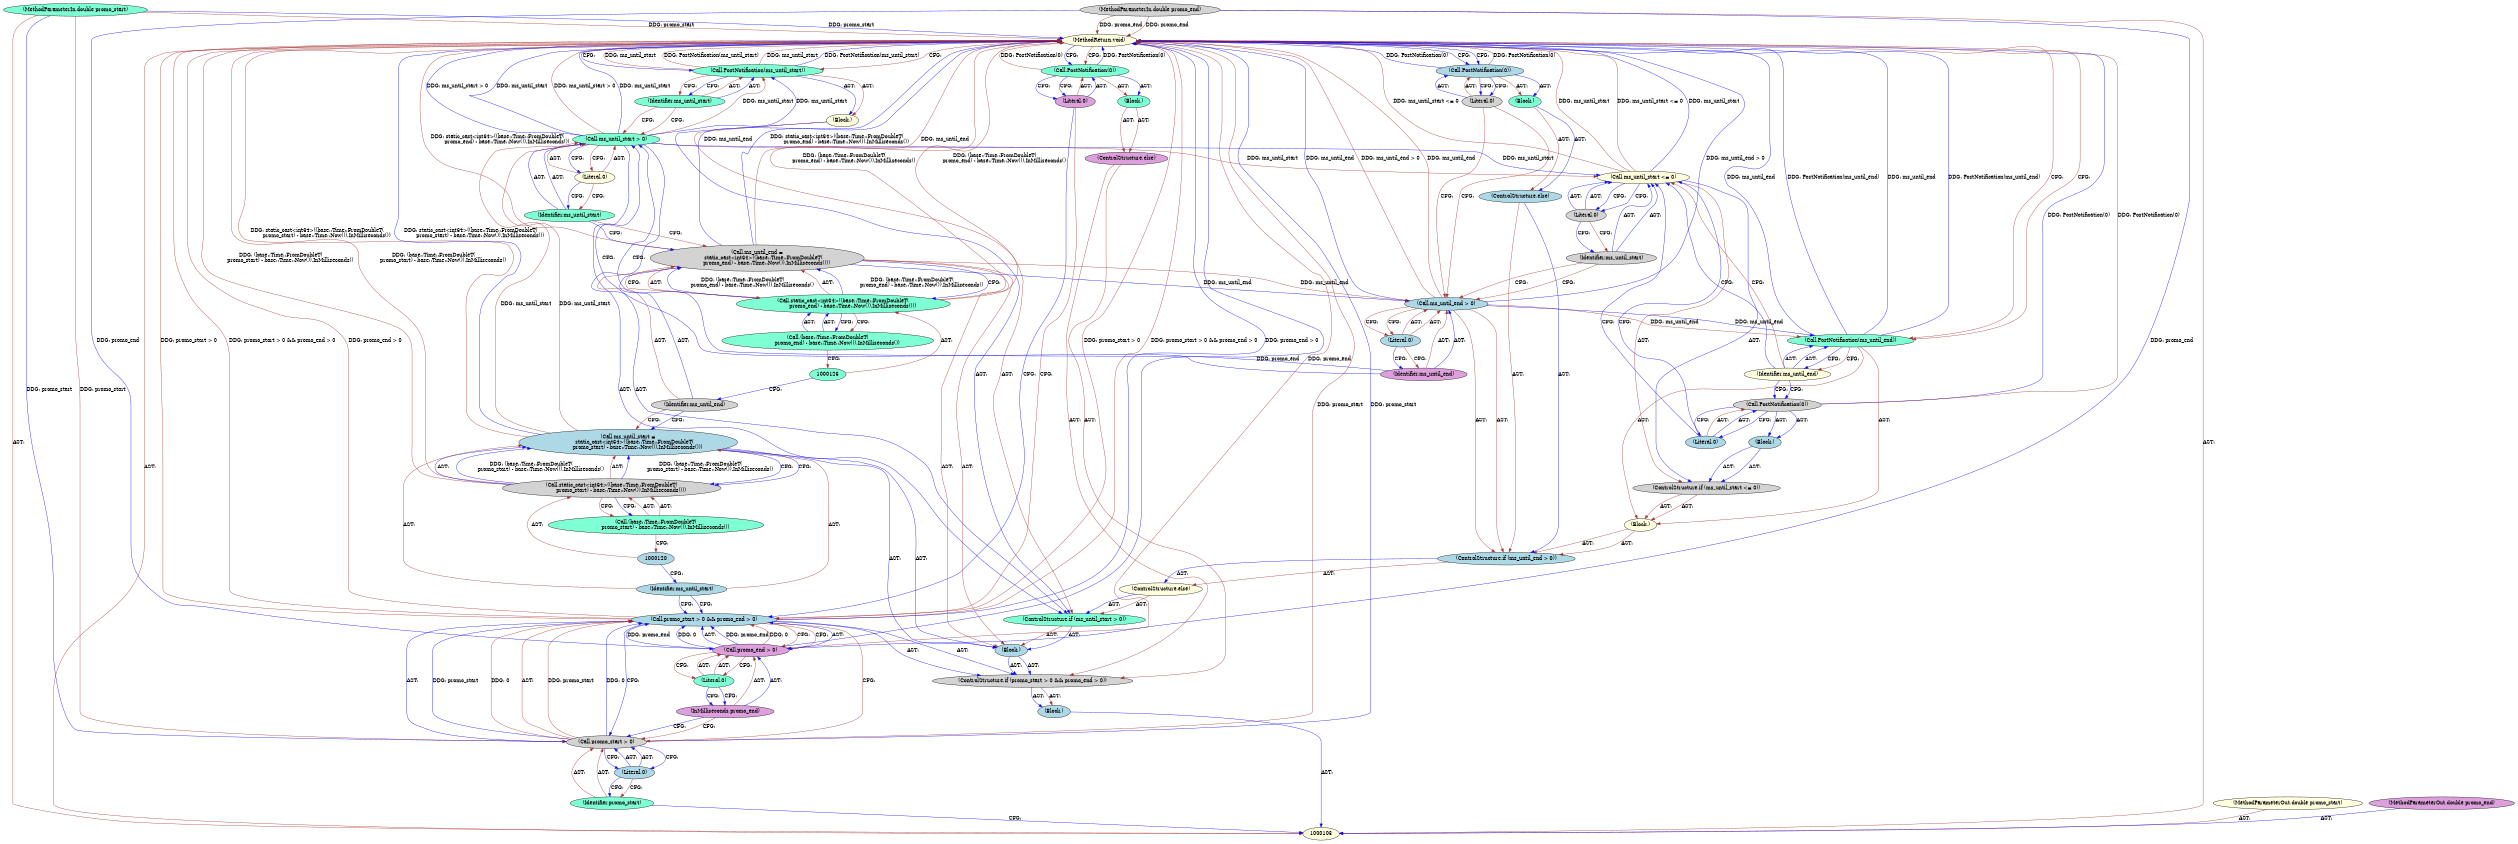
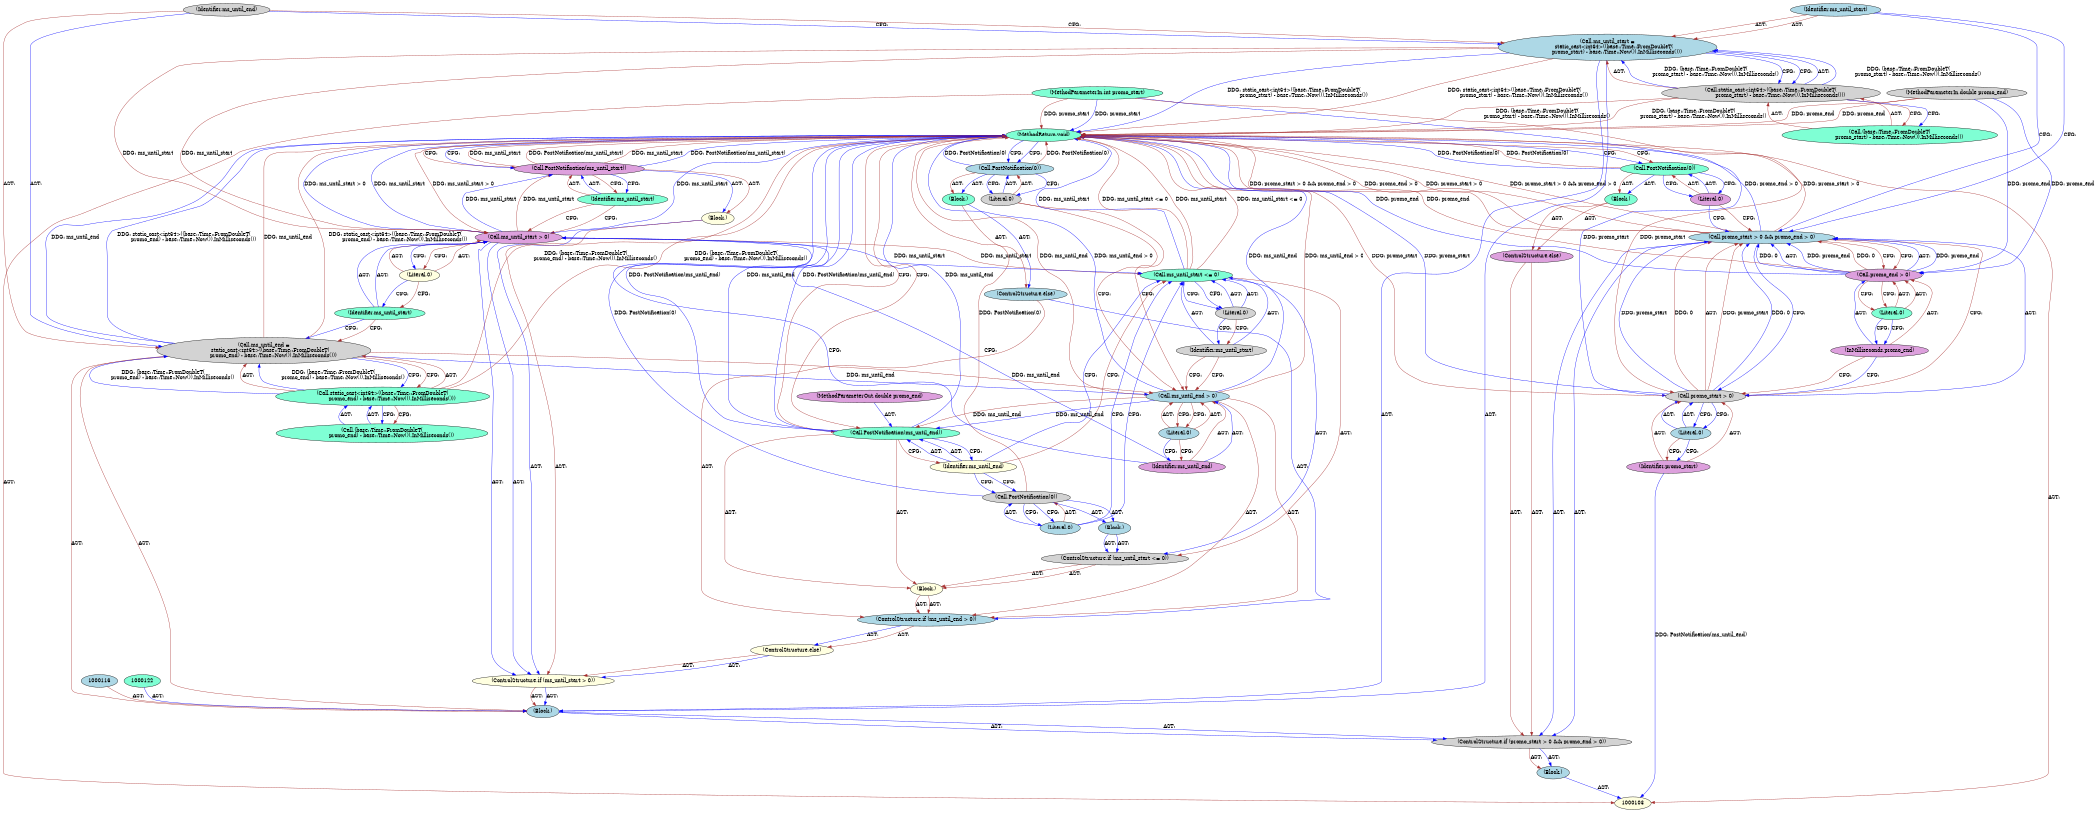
  digraph {
    node [fillcolor=aquamarine style=filled]
    edge [color=blue]
-   n1 [fillcolor=lightyellow label="(MethodReturn,void)"]
-   n2 [label="(Call,PostNotification(ms_until_start))"]
+   n1 [label="(MethodReturn,void)"]
+   n2 [fillcolor=plum label="(Call,PostNotification(ms_until_start))"]
    n3 [label="(Call,PostNotification(ms_until_end))"]
    n4 [fillcolor=lightblue label="(Call,PostNotification(0))"]
    n5 [label="(Call,PostNotification(0))"]
    1000103 [fillcolor=lightyellow]
    n7 [fillcolor=lightyellow label="(Block,)"]
    n8 [label="(Identifier,ms_until_start)"]
    n9 [fillcolor=lightyellow label="(Block,)"]
    n10 [fillcolor=lightyellow label="(Identifier,ms_until_end)"]
    n11 [label="(Block,)"]
    n12 [fillcolor=lightgrey label="(Literal,0)"]
    n13 [label="(Block,)"]
    n14 [fillcolor=plum label="(Literal,0)"]
-   n15 [label="(MethodParameterIn,double promo_start)"]
+   n15 [label="(MethodParameterIn,int promo_start)"]
    n16 [fillcolor=lightgrey label="(Call,promo_start > 0)"]
    n17 [fillcolor=lightblue label="(Call,promo_start > 0 && promo_end > 0)"]
    n18 [fillcolor=lightblue label="(Literal,0)"]
-   n19 [fillcolor=lightyellow label="(MethodParameterOut,double promo_start)"]
    n20 [fillcolor=lightyellow label="(Literal,0)"]
-   n21 [label="(Call,ms_until_start > 0)"]
+   n21 [fillcolor=plum label="(Call,ms_until_start > 0)"]
    n22 [label="(Identifier,ms_until_start)"]
-   n23 [label="(ControlStructure,if (ms_until_start > 0))"]
-   n24 [fillcolor=lightyellow label="(Call,ms_until_start <= 0)"]
+   n23 [fillcolor=lightyellow label="(ControlStructure,if (ms_until_start > 0))"]
+   n24 [label="(Call,ms_until_start <= 0)"]
    n25 [fillcolor=lightgrey label="(Call,ms_until_end =\n        static_cast<int64>((base::Time::FromDoubleT(\n            promo_end) - base::Time::Now()).InMilliseconds()))"]
    n26 [fillcolor=lightblue label="(Block,)"]
    n27 [fillcolor=lightgrey label="(ControlStructure,if (promo_start > 0 && promo_end > 0))"]
    n28 [fillcolor=lightgrey label="(Literal,0)"]
    n29 [fillcolor=lightgrey label="(ControlStructure,if (ms_until_start <= 0))"]
    n30 [fillcolor=lightblue label="(Call,ms_until_end > 0)"]
    n31 [label="(Call,static_cast<int64>((base::Time::FromDoubleT(\n            promo_end) - base::Time::Now()).InMilliseconds()))"]
    n32 [fillcolor=lightblue label="(ControlStructure,if (ms_until_end > 0))"]
    n33 [fillcolor=lightyellow label="(ControlStructure,else)"]
    n34 [fillcolor=lightblue label="(Literal,0)"]
    n35 [fillcolor=plum label="(Identifier,ms_until_end)"]
    n36 [fillcolor=lightgrey label="(Identifier,ms_until_start)"]
    n37 [fillcolor=lightblue label="(Block,)"]
    n38 [fillcolor=lightblue label="(Literal,0)"]
    n39 [fillcolor=lightgrey label="(Call,PostNotification(0))"]
    n40 [fillcolor=lightblue label="(ControlStructure,else)"]
    n41 [fillcolor=lightgrey label="(MethodParameterIn,double promo_end)"]
    n42 [fillcolor=plum label="(Call,promo_end > 0)"]
    n43 [label="(Literal,0)"]
    n44 [fillcolor=plum label="(MethodParameterOut,double promo_end)"]
    n45 [fillcolor=lightblue label="(Block,)"]
    n46 [fillcolor=plum label="(ControlStructure,else)"]
-   n47 [label="(Identifier,promo_start)"]
+   n47 [fillcolor=plum label="(Identifier,promo_start)"]
    n48 [fillcolor=plum label="(InMilliseconds,promo_end)"]
    n49 [fillcolor=lightblue label="(Call,ms_until_start =\n        static_cast<int64>((base::Time::FromDoubleT(\n            promo_start) - base::Time::Now()).InMilliseconds()))"]
    n50 [fillcolor=lightgrey label="(Call,static_cast<int64>((base::Time::FromDoubleT(\n            promo_start) - base::Time::Now()).InMilliseconds()))"]
    n51 [label="(Call,(base::Time::FromDoubleT(\n            promo_start) - base::Time::Now()).InMilliseconds())"]
    n52 [fillcolor=lightblue label="(Identifier,ms_until_start)"]
-   1000120 [fillcolor=lightblue]
    n54 [label="(Call,(base::Time::FromDoubleT(\n            promo_end) - base::Time::Now()).InMilliseconds())"]
    n55 [fillcolor=lightgrey label="(Identifier,ms_until_end)"]
-   1000126
+   1000116 [fillcolor=lightblue]
+   1000122
    n1 -> n2 [color=brown label="CFG: "]
    n1 -> n2 [label="CFG: "]
    n1 -> n3 [color=brown label="CFG: "]
    n1 -> n3 [color=brown label="CFG: "]
    n1 -> n4 [label="CFG: "]
    n1 -> n4 [label="CFG: "]
    n1 -> n5 [label="CFG: "]
    n1 -> n5 [color=brown label="CFG: "]
    n1 -> 1000103 [color=brown label="AST: "]
    n2 -> n1 [color=brown label="DDG: ms_until_start"]
    n2 -> n1 [color=brown label="DDG: PostNotification(ms_until_start)"]
    n2 -> n1 [color=brown label="DDG: ms_until_start"]
    n2 -> n1 [label="DDG: PostNotification(ms_until_start)"]
    n2 -> n7 [label="AST: "]
    n2 -> n7 [color=brown label="AST: "]
    n2 -> n8 [color=brown label="CFG: "]
    n2 -> n8 [label="CFG: "]
    n3 -> n1 [label="DDG: ms_until_end"]
    n3 -> n1 [label="DDG: PostNotification(ms_until_end)"]
    n3 -> n1 [label="DDG: ms_until_end"]
    n3 -> n1 [label="DDG: PostNotification(ms_until_end)"]
    n3 -> n9 [color=brown label="AST: "]
    n3 -> n9 [color=brown label="AST: "]
    n3 -> n10 [label="CFG: "]
    n3 -> n10 [color=brown label="CFG: "]
    n4 -> n1 [color=brown label="DDG: PostNotification(0)"]
    n4 -> n1 [label="DDG: PostNotification(0)"]
    n4 -> n11 [label="AST: "]
    n4 -> n11 [color=brown label="AST: "]
    n4 -> n12 [label="CFG: "]
    n4 -> n12 [label="CFG: "]
    n5 -> n1 [label="DDG: PostNotification(0)"]
    n5 -> n1 [color=brown label="DDG: PostNotification(0)"]
    n5 -> n13 [label="AST: "]
    n5 -> n13 [color=brown label="AST: "]
    n5 -> n14 [label="CFG: "]
    n5 -> n14 [label="CFG: "]
    n7 -> n23 [label="AST: "]
    n7 -> n23 [color=brown label="AST: "]
    n8 -> n2 [color=brown label="AST: "]
    n8 -> n2 [label="AST: "]
    n8 -> n21 [color=brown label="CFG: "]
    n8 -> n21 [color=brown label="CFG: "]
    n9 -> n32 [color=brown label="AST: "]
    n9 -> n32 [color=brown label="AST: "]
    n10 -> n3 [label="AST: "]
    n10 -> n3 [label="AST: "]
    n10 -> n24 [label="CFG: "]
    n10 -> n24 [color=brown label="CFG: "]
    n10 -> n39 [label="CFG: "]
    n10 -> n39 [label="CFG: "]
    n11 -> n40 [color=brown label="AST: "]
    n11 -> n40 [label="AST: "]
    n12 -> n4 [label="AST: "]
    n12 -> n4 [color=brown label="AST: "]
    n12 -> n30 [color=brown label="CFG: "]
    n12 -> n30 [color=brown label="CFG: "]
    n13 -> n46 [color=brown label="AST: "]
    n13 -> n46 [color=brown label="AST: "]
    n14 -> n5 [color=brown label="AST: "]
    n14 -> n5 [label="AST: "]
    n14 -> n17 [color=brown label="CFG: "]
    n14 -> n17 [label="CFG: "]
    n15 -> n1 [color=brown label="DDG: promo_start"]
    n15 -> n1 [label="DDG: promo_start"]
    n15 -> 1000103 [color=brown label="AST: "]
    n15 -> n16 [label="DDG: promo_start"]
    n15 -> n16 [color=brown label="DDG: promo_start"]
    n16 -> n1 [color=brown label="DDG: promo_start"]
    n16 -> n1 [label="DDG: promo_start"]
    n16 -> n17 [label="AST: "]
    n16 -> n17 [label="DDG: promo_start"]
    n16 -> n17 [color=brown label="DDG: 0"]
    n16 -> n17 [color=brown label="AST: "]
    n16 -> n17 [color=brown label="DDG: promo_start"]
    n16 -> n17 [label="DDG: 0"]
    n16 -> n18 [label="CFG: "]
    n16 -> n18 [label="CFG: "]
    n17 -> n1 [color=brown label="DDG: promo_start > 0 && promo_end > 0"]
    n17 -> n1 [color=brown label="DDG: promo_end > 0"]
    n17 -> n1 [color=brown label="DDG: promo_start > 0"]
    n17 -> n1 [color=brown label="DDG: promo_start > 0 && promo_end > 0"]
    n17 -> n1 [label="DDG: promo_end > 0"]
    n17 -> n1 [color=brown label="DDG: promo_start > 0"]
    n17 -> n16 [color=brown label="CFG: "]
    n17 -> n16 [label="CFG: "]
    n17 -> n27 [label="AST: "]
    n17 -> n27 [label="AST: "]
    n17 -> n42 [color=brown label="CFG: "]
    n17 -> n42 [color=brown label="CFG: "]
    n18 -> n16 [label="AST: "]
    n18 -> n16 [label="AST: "]
    n18 -> n47 [color=brown label="CFG: "]
    n18 -> n47 [label="CFG: "]
-   n19 -> 1000103 [color=brown label="AST: "]
    n20 -> n21 [color=brown label="AST: "]
    n20 -> n21 [color=brown label="AST: "]
    n20 -> n22 [label="CFG: "]
    n20 -> n22 [color=brown label="CFG: "]
    n21 -> n1 [label="DDG: ms_until_start"]
    n21 -> n1 [label="DDG: ms_until_start > 0"]
    n21 -> n1 [label="DDG: ms_until_start"]
    n21 -> n1 [color=brown label="DDG: ms_until_start > 0"]
    n21 -> n2 [color=brown label="DDG: ms_until_start"]
    n21 -> n2 [label="DDG: ms_until_start"]
    n21 -> n20 [label="CFG: "]
    n21 -> n20 [color=brown label="CFG: "]
    n21 -> n23 [label="AST: "]
    n21 -> n23 [label="AST: "]
    n21 -> n24 [color=brown label="DDG: ms_until_start"]
    n21 -> n24 [label="DDG: ms_until_start"]
    n22 -> n21 [label="AST: "]
    n22 -> n21 [label="AST: "]
    n22 -> n25 [color=brown label="CFG: "]
    n22 -> n25 [label="CFG: "]
    n23 -> n26 [label="AST: "]
    n23 -> n26 [color=brown label="AST: "]
    n24 -> n1 [color=brown label="DDG: ms_until_start <= 0"]
    n24 -> n1 [label="DDG: ms_until_start"]
    n24 -> n1 [color=brown label="DDG: ms_until_start <= 0"]
    n24 -> n1 [color=brown label="DDG: ms_until_start"]
    n24 -> n28 [label="CFG: "]
    n24 -> n28 [label="CFG: "]
    n24 -> n29 [label="AST: "]
    n24 -> n29 [color=brown label="AST: "]
    n25 -> n1 [color=brown label="DDG: static_cast<int64>((base::Time::FromDoubleT(\n            promo_end) - base::Time::Now()).InMilliseconds())"]
    n25 -> n1 [label="DDG: ms_until_end"]
    n25 -> n1 [label="DDG: static_cast<int64>((base::Time::FromDoubleT(\n            promo_end) - base::Time::Now()).InMilliseconds())"]
    n25 -> n1 [color=brown label="DDG: ms_until_end"]
    n25 -> n26 [color=brown label="AST: "]
    n25 -> n26 [color=brown label="AST: "]
    n25 -> n30 [label="DDG: ms_until_end"]
    n25 -> n30 [color=brown label="DDG: ms_until_end"]
    n25 -> n31 [label="CFG: "]
    n25 -> n31 [color=brown label="CFG: "]
    n26 -> n27 [label="AST: "]
    n26 -> n27 [label="AST: "]
    n27 -> n45 [label="AST: "]
    n27 -> n45 [color=brown label="AST: "]
    n28 -> n24 [label="AST: "]
    n28 -> n24 [label="AST: "]
    n28 -> n36 [color=brown label="CFG: "]
    n28 -> n36 [label="CFG: "]
    n29 -> n9 [color=brown label="AST: "]
    n29 -> n9 [color=brown label="AST: "]
    n30 -> n1 [label="DDG: ms_until_end"]
    n30 -> n1 [color=brown label="DDG: ms_until_end > 0"]
    n30 -> n1 [color=brown label="DDG: ms_until_end"]
    n30 -> n1 [label="DDG: ms_until_end > 0"]
    n30 -> n3 [color=brown label="DDG: ms_until_end"]
    n30 -> n3 [label="DDG: ms_until_end"]
    n30 -> n32 [color=brown label="AST: "]
    n30 -> n32 [color=brown label="AST: "]
    n30 -> n34 [color=brown label="CFG: "]
    n30 -> n34 [color=brown label="CFG: "]
    n31 -> n1 [color=brown label="DDG: (base::Time::FromDoubleT(\n            promo_end) - base::Time::Now()).InMilliseconds()"]
    n31 -> n1 [color=brown label="DDG: (base::Time::FromDoubleT(\n            promo_end) - base::Time::Now()).InMilliseconds()"]
    n31 -> n25 [color=brown label="AST: "]
    n31 -> n25 [label="DDG: (base::Time::FromDoubleT(\n            promo_end) - base::Time::Now()).InMilliseconds()"]
    n31 -> n25 [color=brown label="AST: "]
    n31 -> n25 [label="DDG: (base::Time::FromDoubleT(\n            promo_end) - base::Time::Now()).InMilliseconds()"]
    n31 -> n54 [label="CFG: "]
    n31 -> n54 [color=brown label="CFG: "]
    n32 -> n33 [label="AST: "]
    n32 -> n33 [color=brown label="AST: "]
    n33 -> n23 [color=brown label="AST: "]
    n33 -> n23 [label="AST: "]
    n34 -> n30 [color=brown label="AST: "]
    n34 -> n30 [color=brown label="AST: "]
    n34 -> n35 [color=brown label="CFG: "]
    n34 -> n35 [label="CFG: "]
    n35 -> n21 [label="CFG: "]
    n35 -> n21 [label="CFG: "]
    n35 -> n30 [color=brown label="AST: "]
    n35 -> n30 [label="AST: "]
    n36 -> n24 [label="AST: "]
    n36 -> n24 [label="AST: "]
    n36 -> n30 [color=brown label="CFG: "]
    n36 -> n30 [color=brown label="CFG: "]
    n37 -> n29 [label="AST: "]
    n37 -> n29 [label="AST: "]
    n38 -> n24 [label="CFG: "]
    n38 -> n24 [label="CFG: "]
    n38 -> n39 [color=brown label="AST: "]
    n38 -> n39 [label="AST: "]
    n39 -> n1 [label="DDG: PostNotification(0)"]
    n39 -> n1 [color=brown label="DDG: PostNotification(0)"]
    n39 -> n37 [label="AST: "]
    n39 -> n37 [label="AST: "]
    n39 -> n38 [label="CFG: "]
    n39 -> n38 [label="CFG: "]
    n40 -> n32 [label="AST: "]
    n40 -> n32 [color=brown label="AST: "]
    n41 -> n1 [color=brown label="DDG: promo_end"]
    n41 -> n1 [color=brown label="DDG: promo_end"]
-   n41 -> 1000103 [color=brown label="AST: "]
    n41 -> n42 [label="DDG: promo_end"]
    n41 -> n42 [label="DDG: promo_end"]
    n42 -> n1 [label="DDG: promo_end"]
    n42 -> n1 [color=brown label="DDG: promo_end"]
    n42 -> n17 [label="AST: "]
    n42 -> n17 [label="DDG: promo_end"]
    n42 -> n17 [label="DDG: 0"]
    n42 -> n17 [label="AST: "]
    n42 -> n17 [label="DDG: promo_end"]
    n42 -> n17 [color=brown label="DDG: 0"]
    n42 -> n43 [color=brown label="CFG: "]
    n42 -> n43 [color=brown label="CFG: "]
    n43 -> n42 [color=brown label="AST: "]
    n43 -> n42 [color=brown label="AST: "]
    n43 -> n48 [label="CFG: "]
    n43 -> n48 [label="CFG: "]
-   n44 -> 1000103 [label="AST: "]
+   n44 -> n3 [label="AST: "]
    n45 -> 1000103 [label="AST: "]
    n46 -> n27 [color=brown label="AST: "]
    n46 -> n27 [color=brown label="AST: "]
-   n47 -> 1000103 [label="CFG: "]
+   n47 -> 1000103 [label="DDG: PostNotification(ms_until_end)"]
    n47 -> n16 [color=brown label="AST: "]
    n47 -> n16 [color=brown label="AST: "]
    n48 -> n16 [label="CFG: "]
    n48 -> n16 [color=brown label="CFG: "]
    n48 -> n42 [color=brown label="AST: "]
    n48 -> n42 [label="AST: "]
    n49 -> n1 [color=brown label="DDG: static_cast<int64>((base::Time::FromDoubleT(\n            promo_start) - base::Time::Now()).InMilliseconds())"]
    n49 -> n1 [label="DDG: static_cast<int64>((base::Time::FromDoubleT(\n            promo_start) - base::Time::Now()).InMilliseconds())"]
    n49 -> n21 [color=brown label="DDG: ms_until_start"]
    n49 -> n21 [color=brown label="DDG: ms_until_start"]
    n49 -> n26 [label="AST: "]
    n49 -> n26 [label="AST: "]
    n49 -> n50 [label="CFG: "]
    n49 -> n50 [label="CFG: "]
    n50 -> n1 [color=brown label="DDG: (base::Time::FromDoubleT(\n            promo_start) - base::Time::Now()).InMilliseconds()"]
    n50 -> n1 [color=brown label="DDG: (base::Time::FromDoubleT(\n            promo_start) - base::Time::Now()).InMilliseconds()"]
    n50 -> n49 [label="AST: "]
    n50 -> n49 [label="DDG: (base::Time::FromDoubleT(\n            promo_start) - base::Time::Now()).InMilliseconds()"]
    n50 -> n49 [color=brown label="AST: "]
    n50 -> n49 [label="DDG: (base::Time::FromDoubleT(\n            promo_start) - base::Time::Now()).InMilliseconds()"]
    n50 -> n51 [color=brown label="CFG: "]
    n50 -> n51 [label="CFG: "]
    n51 -> n50 [color=brown label="AST: "]
    n51 -> n50 [color=brown label="AST: "]
-   n51 -> 1000120 [color=brown label="CFG: "]
    n52 -> n17 [label="CFG: "]
    n52 -> n17 [label="CFG: "]
    n52 -> n49 [color=brown label="AST: "]
    n52 -> n49 [color=brown label="AST: "]
-   1000120 -> n50 [color=brown label="AST: "]
-   1000120 -> n52 [label="CFG: "]
    n54 -> n31 [label="AST: "]
    n54 -> n31 [label="AST: "]
-   n54 -> 1000126 [color=brown label="CFG: "]
    n55 -> n25 [color=brown label="AST: "]
    n55 -> n25 [label="AST: "]
    n55 -> n49 [label="CFG: "]
    n55 -> n49 [color=brown label="CFG: "]
-   1000126 -> n31 [color=brown label="AST: "]
-   1000126 -> n55 [label="CFG: "]
+   1000116 -> n26 [color=brown label="AST: "]
+   1000122 -> n26 [label="AST: "]
  }
